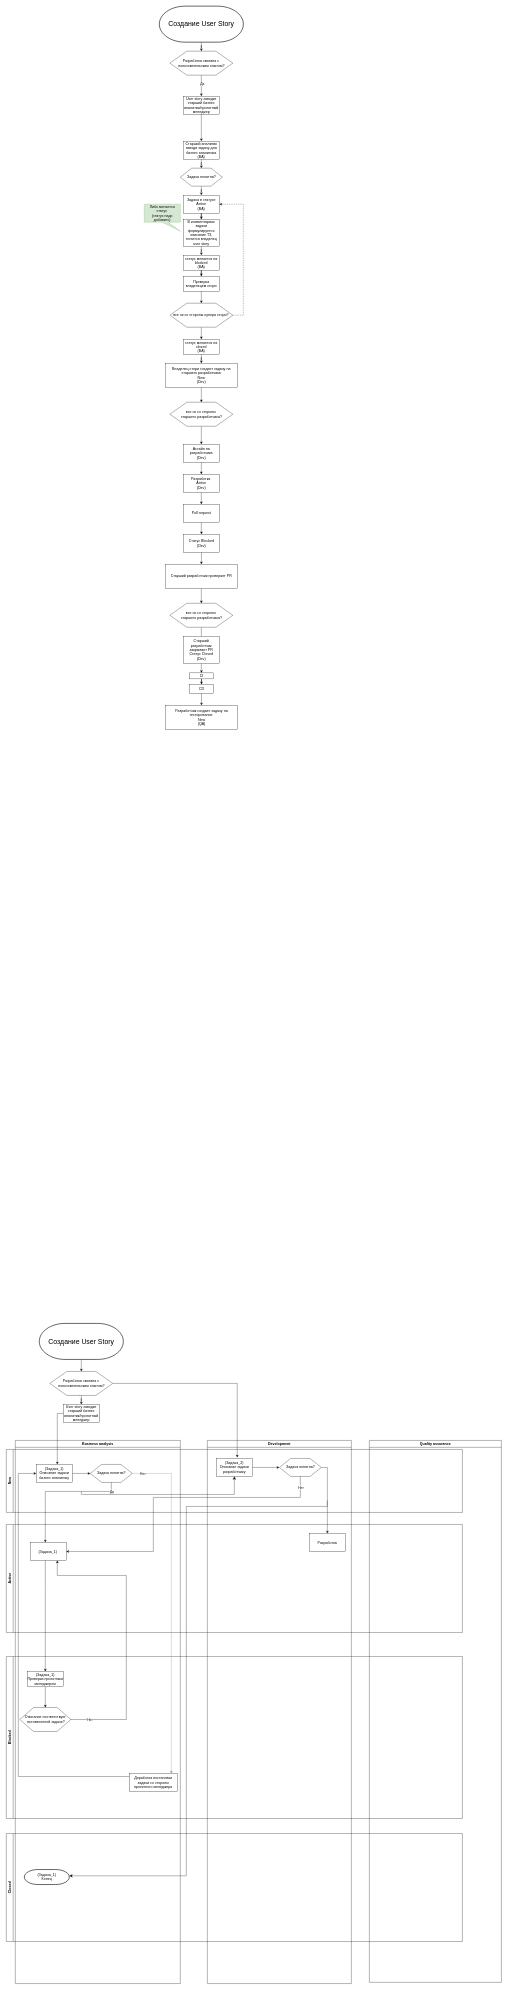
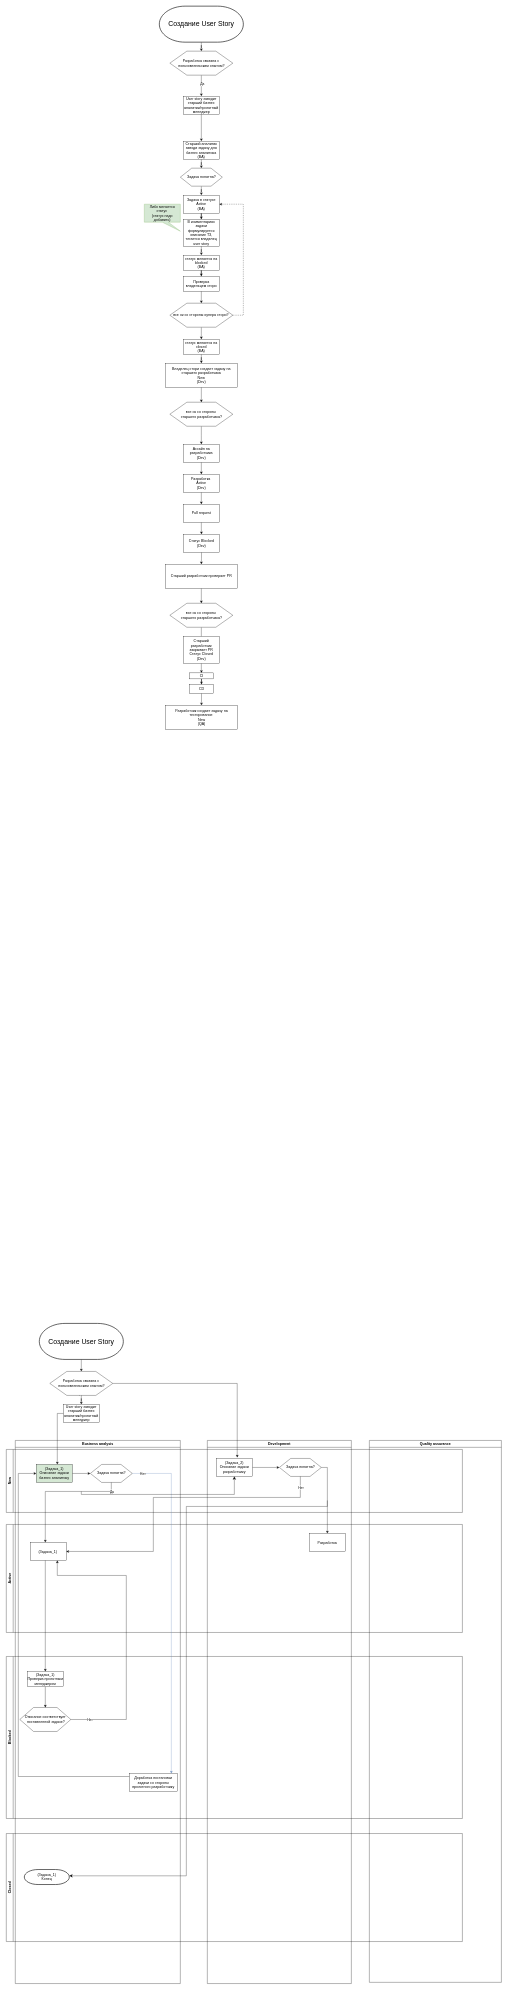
  <mxCell id="0" />
  <mxCell id="1" parent="0" />
  <mxCell id="2" value="" style="edgeStyle=orthogonalEdgeStyle;rounded=0;orthogonalLoop=1;jettySize=auto;html=1;" parent="1" source="3" target="26" edge="1"><mxGeometry relative="1" as="geometry"><mxPoint x="270" y="4640" as="targetPoint" /></mxGeometry></mxCell>
  <mxCell id="3" value="&lt;font style=&quot;font-size: 23px;&quot;&gt;Создание User Story&lt;/font&gt;" style="strokeWidth=2;html=1;shape=mxgraph.flowchart.terminator;whiteSpace=wrap;" parent="1" vertex="1"><mxGeometry x="130" y="4410" width="280" height="120" as="geometry" /></mxCell>
  <mxCell id="4" value="Business analysis" style="swimlane;whiteSpace=wrap;html=1;" parent="1" vertex="1"><mxGeometry x="50" y="4800" width="550" height="1810" as="geometry"><mxRectangle x="40" y="200" width="140" height="30" as="alternateBounds" /></mxGeometry></mxCell>
  <mxCell id="5" value="Blocked" style="swimlane;horizontal=0;whiteSpace=wrap;html=1;movable=1;resizable=1;rotatable=1;deletable=1;editable=1;locked=0;connectable=1;" parent="4" vertex="1"><mxGeometry x="-30" y="720" width="1520" height="540" as="geometry"><mxRectangle x="-30" y="640" width="40" height="70" as="alternateBounds" /></mxGeometry></mxCell>
- <mxCell id="6" value="Доработка постановки задачи со стороны проектного менеджера" style="whiteSpace=wrap;html=1;arcSize=6;movable=1;resizable=1;rotatable=1;deletable=1;editable=1;locked=0;connectable=1;direction=west;" parent="5" vertex="1"><mxGeometry x="410" y="390" width="160" height="60" as="geometry" /></mxCell>
+ <mxCell id="6" value="Доработка постановки задачи со стороны проектного разработчику" style="whiteSpace=wrap;html=1;arcSize=6;movable=1;resizable=1;rotatable=1;deletable=1;editable=1;locked=0;connectable=1;direction=west;" parent="5" vertex="1"><mxGeometry x="410" y="390" width="160" height="60" as="geometry" /></mxCell>
  <mxCell id="7" value="Описание соответствует&lt;div&gt;&amp;nbsp;поставленной задаче?&lt;/div&gt;" style="verticalLabelPosition=middle;verticalAlign=middle;html=1;shape=hexagon;perimeter=hexagonPerimeter2;arcSize=6;size=0.27;labelPosition=center;align=center;" parent="5" vertex="1"><mxGeometry x="45" y="170" width="170" height="80" as="geometry" /></mxCell>
  <mxCell id="8" style="edgeStyle=orthogonalEdgeStyle;rounded=0;orthogonalLoop=1;jettySize=auto;html=1;" parent="5" source="9" target="7" edge="1"><mxGeometry relative="1" as="geometry" /></mxCell>
  <mxCell id="9" value="(Задача_1)&lt;div&gt;Проверка проектным менеджером&lt;/div&gt;" style="whiteSpace=wrap;html=1;arcSize=6;" parent="5" vertex="1"><mxGeometry x="70" y="50" width="120" height="50" as="geometry" /></mxCell>
  <mxCell id="10" value="Closed" style="swimlane;horizontal=0;whiteSpace=wrap;html=1;startSize=23;" parent="4" vertex="1"><mxGeometry x="-30" y="1310" width="1520" height="360" as="geometry"><mxRectangle x="10" y="480" width="40" height="60" as="alternateBounds" /></mxGeometry></mxCell>
  <mxCell id="11" value="(Задача_1)&lt;div&gt;Конец&lt;/div&gt;" style="strokeWidth=2;html=1;shape=mxgraph.flowchart.terminator;whiteSpace=wrap;" parent="10" vertex="1"><mxGeometry x="60" y="120" width="150" height="50" as="geometry" /></mxCell>
  <mxCell id="12" value="Development" style="swimlane;whiteSpace=wrap;html=1;" parent="1" vertex="1"><mxGeometry x="690" y="4800" width="480" height="1810" as="geometry" /></mxCell>
  <mxCell id="13" value="Quality assurance" style="swimlane;whiteSpace=wrap;html=1;" parent="1" vertex="1"><mxGeometry x="1230" y="4800" width="440" height="1806" as="geometry" /></mxCell>
  <mxCell id="14" value="New" style="swimlane;horizontal=0;whiteSpace=wrap;html=1;" parent="1" vertex="1"><mxGeometry x="20" y="4830" width="1520" height="210" as="geometry"><mxRectangle x="10" y="230" width="40" height="50" as="alternateBounds" /></mxGeometry></mxCell>
  <mxCell id="15" style="edgeStyle=orthogonalEdgeStyle;rounded=0;orthogonalLoop=1;jettySize=auto;html=1;" parent="14" source="16" target="17" edge="1"><mxGeometry relative="1" as="geometry" /></mxCell>
- <mxCell id="16" value="(Задача_1) Описание задачи бизнес аналитику" style="whiteSpace=wrap;html=1;arcSize=6;" parent="14" vertex="1"><mxGeometry x="100" y="50" width="120" height="60" as="geometry" /></mxCell>
+ <mxCell id="16" value="(Задача_1) Описание задачи бизнес аналитику" style="whiteSpace=wrap;html=1;arcSize=6;fillColor=#d5e8d4;" parent="14" vertex="1"><mxGeometry x="100" y="50" width="120" height="60" as="geometry" /></mxCell>
  <mxCell id="17" value="Задача понятна?" style="verticalLabelPosition=middle;verticalAlign=middle;html=1;shape=hexagon;perimeter=hexagonPerimeter2;arcSize=6;size=0.27;labelPosition=center;align=center;" parent="14" vertex="1"><mxGeometry x="280" y="50" width="140" height="60" as="geometry" /></mxCell>
  <mxCell id="18" style="edgeStyle=orthogonalEdgeStyle;rounded=0;orthogonalLoop=1;jettySize=auto;html=1;" parent="14" source="19" target="20" edge="1"><mxGeometry relative="1" as="geometry" /></mxCell>
  <mxCell id="19" value="(Задача_2) Описание задачи разработчику" style="whiteSpace=wrap;html=1;arcSize=6;" parent="14" vertex="1"><mxGeometry x="700" y="30" width="120" height="60" as="geometry" /></mxCell>
  <mxCell id="20" value="Задача понятна?" style="verticalLabelPosition=middle;verticalAlign=middle;html=1;shape=hexagon;perimeter=hexagonPerimeter2;arcSize=6;size=0.27;labelPosition=center;align=center;" parent="14" vertex="1"><mxGeometry x="910" y="30" width="140" height="60" as="geometry" /></mxCell>
  <mxCell id="21" value="Active" style="swimlane;horizontal=0;whiteSpace=wrap;html=1;" parent="1" vertex="1"><mxGeometry x="20" y="5080" width="1520" height="360" as="geometry"><mxRectangle x="10" y="480" width="40" height="60" as="alternateBounds" /></mxGeometry></mxCell>
  <mxCell id="22" value="(Задача_1)&amp;nbsp;" style="whiteSpace=wrap;html=1;arcSize=6;" parent="21" vertex="1"><mxGeometry x="80" y="60" width="120" height="60" as="geometry" /></mxCell>
  <mxCell id="23" value="" style="edgeStyle=orthogonalEdgeStyle;rounded=0;orthogonalLoop=1;jettySize=auto;html=1;" parent="1" source="26" target="27" edge="1"><mxGeometry relative="1" as="geometry" /></mxCell>
  <mxCell id="24" value="Да" style="edgeLabel;html=1;align=center;verticalAlign=middle;resizable=0;points=[];" parent="23" vertex="1" connectable="0"><mxGeometry x="0.234" relative="1" as="geometry"><mxPoint y="-17" as="offset" /></mxGeometry></mxCell>
  <mxCell id="25" style="edgeStyle=orthogonalEdgeStyle;rounded=0;orthogonalLoop=1;jettySize=auto;html=1;entryX=0.58;entryY=-0.052;entryDx=0;entryDy=0;entryPerimeter=0;" edge="1" parent="1" source="26" target="19"><mxGeometry relative="1" as="geometry"><mxPoint x="860" y="4750" as="targetPoint" /></mxGeometry></mxCell>
  <mxCell id="26" value="Разработка с&lt;span style=&quot;background-color: initial;&quot;&gt;вязана с&amp;nbsp;&lt;/span&gt;&lt;div&gt;&lt;span style=&quot;background-color: initial;&quot;&gt;пользовательским опытом?&lt;/span&gt;&lt;/div&gt;" style="verticalLabelPosition=middle;verticalAlign=middle;html=1;shape=hexagon;perimeter=hexagonPerimeter2;arcSize=6;size=0.27;labelPosition=center;align=center;" parent="1" vertex="1"><mxGeometry x="165" y="4570" width="210" height="80" as="geometry" /></mxCell>
  <mxCell id="27" value="User story заводит старший бизнес аналитик/проектный менеджер" style="whiteSpace=wrap;html=1;arcSize=6;" parent="1" vertex="1"><mxGeometry x="210" y="4680" width="120" height="60" as="geometry" /></mxCell>
  <mxCell id="28" style="edgeStyle=orthogonalEdgeStyle;rounded=0;orthogonalLoop=1;jettySize=auto;html=1;labelBackgroundColor=#9AC7BF;fillColor=#dae8fc;strokeColor=#6c8ebf;" parent="1" source="17" target="6" edge="1"><mxGeometry relative="1" as="geometry"><Array as="points"><mxPoint x="570" y="4910" /></Array></mxGeometry></mxCell>
  <mxCell id="29" value="Нет" style="edgeLabel;html=1;align=center;verticalAlign=middle;resizable=0;points=[];" parent="28" vertex="1" connectable="0"><mxGeometry x="-0.796" relative="1" as="geometry"><mxPoint x="-81" as="offset" /></mxGeometry></mxCell>
  <mxCell id="30" style="edgeStyle=orthogonalEdgeStyle;rounded=0;orthogonalLoop=1;jettySize=auto;html=1;entryDx=0;entryDy=0;" parent="1" source="6" target="16" edge="1"><mxGeometry relative="1" as="geometry"><Array as="points"><mxPoint x="60" y="5920" /><mxPoint x="60" y="4910" /></Array></mxGeometry></mxCell>
  <mxCell id="31" style="edgeStyle=orthogonalEdgeStyle;rounded=0;orthogonalLoop=1;jettySize=auto;html=1;" parent="1" source="17" target="22" edge="1"><mxGeometry relative="1" as="geometry"><mxPoint x="150" y="5121.143" as="targetPoint" /><Array as="points"><mxPoint x="370" y="4970" /><mxPoint x="150" y="4970" /></Array></mxGeometry></mxCell>
  <mxCell id="32" value="Да" style="edgeLabel;html=1;align=center;verticalAlign=middle;resizable=0;points=[];" parent="31" vertex="1" connectable="0"><mxGeometry x="-0.303" y="-1" relative="1" as="geometry"><mxPoint x="117" as="offset" /></mxGeometry></mxCell>
  <mxCell id="33" value="" style="edgeStyle=orthogonalEdgeStyle;rounded=0;orthogonalLoop=1;jettySize=auto;html=1;" parent="1" source="27" target="16" edge="1"><mxGeometry relative="1" as="geometry"><mxPoint x="279.999" y="4740" as="sourcePoint" /><mxPoint x="189.999" y="4860" as="targetPoint" /><Array as="points"><mxPoint x="190" y="4710" /></Array></mxGeometry></mxCell>
  <mxCell id="34" value="" style="edgeStyle=orthogonalEdgeStyle;rounded=0;orthogonalLoop=1;jettySize=auto;html=1;" parent="1" source="22" target="9" edge="1"><mxGeometry relative="1" as="geometry"><Array as="points"><mxPoint x="150" y="5300" /><mxPoint x="150" y="5300" /></Array></mxGeometry></mxCell>
  <mxCell id="35" style="edgeStyle=orthogonalEdgeStyle;rounded=0;orthogonalLoop=1;jettySize=auto;html=1;entryX=0.75;entryY=1;entryDx=0;entryDy=0;" parent="1" source="7" target="22" edge="1"><mxGeometry relative="1" as="geometry"><mxPoint x="270" y="5190" as="targetPoint" /><Array as="points"><mxPoint x="420" y="5730" /><mxPoint x="420" y="5250" /><mxPoint x="190" y="5250" /></Array></mxGeometry></mxCell>
  <mxCell id="36" value="Нет" style="edgeLabel;html=1;align=center;verticalAlign=middle;resizable=0;points=[];" parent="35" vertex="1" connectable="0"><mxGeometry x="-0.865" relative="1" as="geometry"><mxPoint x="-1" as="offset" /></mxGeometry></mxCell>
  <mxCell id="37" style="edgeStyle=orthogonalEdgeStyle;rounded=0;orthogonalLoop=1;jettySize=auto;html=1;entryX=1;entryY=0.5;entryDx=0;entryDy=0;" parent="1" source="20" target="22" edge="1"><mxGeometry relative="1" as="geometry"><Array as="points"><mxPoint x="1000" y="4990" /><mxPoint x="510" y="4990" /><mxPoint x="510" y="5170" /></Array></mxGeometry></mxCell>
  <mxCell id="38" value="Нет" style="edgeLabel;html=1;align=center;verticalAlign=middle;resizable=0;points=[];" parent="37" vertex="1" connectable="0"><mxGeometry x="-0.931" y="1" relative="1" as="geometry"><mxPoint as="offset" /></mxGeometry></mxCell>
  <mxCell id="39" value="Разработка" style="rounded=0;whiteSpace=wrap;html=1;" parent="1" vertex="1"><mxGeometry x="1030" y="5110" width="120" height="60" as="geometry" /></mxCell>
  <mxCell id="40" style="edgeStyle=orthogonalEdgeStyle;rounded=0;orthogonalLoop=1;jettySize=auto;html=1;" parent="1" source="20" target="39" edge="1"><mxGeometry relative="1" as="geometry"><mxPoint x="1090" y="5140" as="targetPoint" /><Array as="points"><mxPoint x="1090" y="4890" /></Array></mxGeometry></mxCell>
  <mxCell id="41" value="" style="edgeStyle=segmentEdgeStyle;endArrow=classic;html=1;curved=0;rounded=0;endSize=8;startSize=8;" parent="1" target="11" edge="1"><mxGeometry width="50" height="50" relative="1" as="geometry"><mxPoint x="1090" y="5000" as="sourcePoint" /><mxPoint x="200" y="6251.053" as="targetPoint" /><Array as="points"><mxPoint x="1090" y="5020" /><mxPoint x="620" y="5020" /><mxPoint x="620" y="6251" /></Array></mxGeometry></mxCell>
  <mxCell id="42" value="" style="edgeStyle=elbowEdgeStyle;elbow=vertical;endArrow=classic;html=1;curved=0;rounded=0;endSize=8;startSize=8;" edge="1" parent="1" target="19"><mxGeometry width="50" height="50" relative="1" as="geometry"><mxPoint x="270" y="4970" as="sourcePoint" /><mxPoint x="570" y="5070" as="targetPoint" /><Array as="points"><mxPoint x="520" y="4980" /></Array></mxGeometry></mxCell>
  <mxCell id="43" style="edgeStyle=orthogonalEdgeStyle;rounded=0;orthogonalLoop=1;jettySize=auto;html=1;" edge="1" parent="1" source="44" target="47"><mxGeometry relative="1" as="geometry" /></mxCell>
  <mxCell id="44" value="&lt;font style=&quot;font-size: 23px;&quot;&gt;Создание User Story&lt;/font&gt;" style="strokeWidth=2;html=1;shape=mxgraph.flowchart.terminator;whiteSpace=wrap;" vertex="1" parent="1"><mxGeometry x="530" y="20" width="280" height="120" as="geometry" /></mxCell>
  <mxCell id="45" style="edgeStyle=orthogonalEdgeStyle;rounded=0;orthogonalLoop=1;jettySize=auto;html=1;" edge="1" parent="1" source="47" target="49"><mxGeometry relative="1" as="geometry" /></mxCell>
  <mxCell id="46" value="Да" style="edgeLabel;html=1;align=center;verticalAlign=middle;resizable=0;points=[];" vertex="1" connectable="0" parent="45"><mxGeometry x="-0.171" y="2" relative="1" as="geometry"><mxPoint as="offset" /></mxGeometry></mxCell>
  <mxCell id="47" value="Разработка с&lt;span style=&quot;background-color: initial;&quot;&gt;вязана с&amp;nbsp;&lt;/span&gt;&lt;div&gt;&lt;span style=&quot;background-color: initial;&quot;&gt;пользовательским опытом?&lt;/span&gt;&lt;/div&gt;" style="verticalLabelPosition=middle;verticalAlign=middle;html=1;shape=hexagon;perimeter=hexagonPerimeter2;arcSize=6;size=0.27;labelPosition=center;align=center;" vertex="1" parent="1"><mxGeometry x="565" y="170" width="210" height="80" as="geometry" /></mxCell>
  <mxCell id="48" style="edgeStyle=orthogonalEdgeStyle;rounded=0;orthogonalLoop=1;jettySize=auto;html=1;" edge="1" parent="1" source="49" target="51"><mxGeometry relative="1" as="geometry" /></mxCell>
  <mxCell id="49" value="User story заводит старший бизнес аналитик/проектный менеджер" style="whiteSpace=wrap;html=1;arcSize=6;" vertex="1" parent="1"><mxGeometry x="610" y="320" width="120" height="60" as="geometry" /></mxCell>
  <mxCell id="50" style="edgeStyle=orthogonalEdgeStyle;rounded=0;orthogonalLoop=1;jettySize=auto;html=1;" edge="1" parent="1" source="51" target="53"><mxGeometry relative="1" as="geometry" /></mxCell>
  <mxCell id="51" value="Старший аналитик заводи задачу для бизнес аналитика&lt;br&gt;(BA)" style="whiteSpace=wrap;html=1;arcSize=6;" vertex="1" parent="1"><mxGeometry x="610" y="470" width="120" height="60" as="geometry" /></mxCell>
  <mxCell id="52" style="edgeStyle=orthogonalEdgeStyle;rounded=0;orthogonalLoop=1;jettySize=auto;html=1;" edge="1" parent="1" source="53" target="55"><mxGeometry relative="1" as="geometry"><mxPoint x="670" y="710" as="targetPoint" /></mxGeometry></mxCell>
  <mxCell id="53" value="Задача понятна?" style="verticalLabelPosition=middle;verticalAlign=middle;html=1;shape=hexagon;perimeter=hexagonPerimeter2;arcSize=6;size=0.27;labelPosition=center;align=center;" vertex="1" parent="1"><mxGeometry x="600" y="560" width="140" height="60" as="geometry" /></mxCell>
  <mxCell id="54" style="edgeStyle=orthogonalEdgeStyle;rounded=0;orthogonalLoop=1;jettySize=auto;html=1;" edge="1" parent="1" source="55" target="57"><mxGeometry relative="1" as="geometry"><mxPoint x="670" y="790" as="targetPoint" /></mxGeometry></mxCell>
  <mxCell id="55" value="Задача в статусе Active&lt;br&gt;(BA)" style="whiteSpace=wrap;html=1;arcSize=6;" vertex="1" parent="1"><mxGeometry x="610" y="650" width="120" height="60" as="geometry" /></mxCell>
  <mxCell id="56" style="edgeStyle=orthogonalEdgeStyle;rounded=0;orthogonalLoop=1;jettySize=auto;html=1;" edge="1" parent="1" source="57" target="66"><mxGeometry relative="1" as="geometry" /></mxCell>
  <mxCell id="57" value="В комментариях задачи формулируется описание ТЗ, тегается владелец user story" style="whiteSpace=wrap;html=1;arcSize=6;" vertex="1" parent="1"><mxGeometry x="610" y="730" width="120" height="90" as="geometry" /></mxCell>
  <mxCell id="58" style="edgeStyle=orthogonalEdgeStyle;rounded=0;orthogonalLoop=1;jettySize=auto;html=1;" edge="1" parent="1" source="59" target="62"><mxGeometry relative="1" as="geometry" /></mxCell>
  <mxCell id="59" value="&lt;div&gt;Проверка владельцем стори&lt;/div&gt;" style="whiteSpace=wrap;html=1;arcSize=6;" vertex="1" parent="1"><mxGeometry x="610" y="920" width="120" height="50" as="geometry" /></mxCell>
  <mxCell id="60" style="edgeStyle=orthogonalEdgeStyle;rounded=0;orthogonalLoop=1;jettySize=auto;html=1;" edge="1" parent="1" source="62"><mxGeometry relative="1" as="geometry"><mxPoint x="670" y="1130" as="targetPoint" /></mxGeometry></mxCell>
  <mxCell id="61" style="edgeStyle=orthogonalEdgeStyle;rounded=0;orthogonalLoop=1;jettySize=auto;html=1;entryX=1;entryY=0.5;entryDx=0;entryDy=0;dashed=1;" edge="1" parent="1" source="62" target="55"><mxGeometry relative="1" as="geometry"><Array as="points"><mxPoint x="810" y="1050" /><mxPoint x="810" y="680" /></Array></mxGeometry></mxCell>
  <mxCell id="62" value="все ок со стороны оунера стори?&amp;nbsp;" style="verticalLabelPosition=middle;verticalAlign=middle;html=1;shape=hexagon;perimeter=hexagonPerimeter2;arcSize=6;size=0.27;labelPosition=center;align=center;" vertex="1" parent="1"><mxGeometry x="565" y="1010" width="210" height="80" as="geometry" /></mxCell>
  <mxCell id="63" style="edgeStyle=orthogonalEdgeStyle;rounded=0;orthogonalLoop=1;jettySize=auto;html=1;" edge="1" parent="1" source="64" target="68"><mxGeometry relative="1" as="geometry" /></mxCell>
  <mxCell id="64" value="&lt;div&gt;Владелец стори создает задачу на старшего разработчика&lt;/div&gt;&lt;div&gt;New&lt;/div&gt;&lt;div&gt;(Dev)&lt;/div&gt;" style="whiteSpace=wrap;html=1;arcSize=6;" vertex="1" parent="1"><mxGeometry x="550" y="1210" width="240" height="80" as="geometry" /></mxCell>
  <mxCell id="65" style="edgeStyle=orthogonalEdgeStyle;rounded=0;orthogonalLoop=1;jettySize=auto;html=1;" edge="1" parent="1" source="66" target="59"><mxGeometry relative="1" as="geometry" /></mxCell>
  <mxCell id="66" value="&lt;div&gt;статус меняется на blocked&lt;/div&gt;&lt;div&gt;(BA)&lt;/div&gt;" style="whiteSpace=wrap;html=1;arcSize=6;" vertex="1" parent="1"><mxGeometry x="610" y="850" width="120" height="50" as="geometry" /></mxCell>
  <mxCell id="67" style="edgeStyle=orthogonalEdgeStyle;rounded=0;orthogonalLoop=1;jettySize=auto;html=1;" edge="1" parent="1" source="68"><mxGeometry relative="1" as="geometry"><mxPoint x="670" y="1480" as="targetPoint" /></mxGeometry></mxCell>
  <mxCell id="68" value="все ок со стороны&amp;nbsp;&lt;div&gt;старшего разработчика?&lt;/div&gt;" style="verticalLabelPosition=middle;verticalAlign=middle;html=1;shape=hexagon;perimeter=hexagonPerimeter2;arcSize=6;size=0.27;labelPosition=center;align=center;" vertex="1" parent="1"><mxGeometry x="565" y="1340" width="210" height="80" as="geometry" /></mxCell>
  <mxCell id="69" style="edgeStyle=orthogonalEdgeStyle;rounded=0;orthogonalLoop=1;jettySize=auto;html=1;" edge="1" parent="1" source="70" target="64"><mxGeometry relative="1" as="geometry" /></mxCell>
  <mxCell id="70" value="&lt;div&gt;статус меняется на closed&lt;/div&gt;&lt;div&gt;(BA)&lt;/div&gt;" style="whiteSpace=wrap;html=1;arcSize=6;" vertex="1" parent="1"><mxGeometry x="610" y="1130" width="120" height="50" as="geometry" /></mxCell>
  <mxCell id="71" value="" style="edgeStyle=orthogonalEdgeStyle;rounded=0;orthogonalLoop=1;jettySize=auto;html=1;" edge="1" parent="1" source="72" target="75"><mxGeometry relative="1" as="geometry" /></mxCell>
  <mxCell id="72" value="Ассайн на разработчика&lt;div&gt;(Dev)&lt;/div&gt;" style="rounded=0;whiteSpace=wrap;html=1;" vertex="1" parent="1"><mxGeometry x="610" y="1480" width="120" height="60" as="geometry" /></mxCell>
  <mxCell id="73" value="Либо меняется статус&amp;nbsp;&lt;div&gt;(статус надо добавить)&lt;/div&gt;" style="shape=callout;whiteSpace=wrap;html=1;perimeter=calloutPerimeter;position2=1;fillColor=#d5e8d4;strokeColor=#82b366;" vertex="1" parent="1"><mxGeometry x="480" y="680" width="120" height="90" as="geometry" /></mxCell>
  <mxCell id="74" value="" style="edgeStyle=orthogonalEdgeStyle;rounded=0;orthogonalLoop=1;jettySize=auto;html=1;" edge="1" parent="1" source="75" target="77"><mxGeometry relative="1" as="geometry" /></mxCell>
  <mxCell id="75" value="Разработка&amp;nbsp;&lt;div&gt;Active&lt;/div&gt;&lt;div&gt;(Dev)&lt;/div&gt;" style="whiteSpace=wrap;html=1;rounded=0;" vertex="1" parent="1"><mxGeometry x="610" y="1580" width="120" height="60" as="geometry" /></mxCell>
  <mxCell id="76" value="" style="edgeStyle=orthogonalEdgeStyle;rounded=0;orthogonalLoop=1;jettySize=auto;html=1;" edge="1" parent="1" source="77" target="79"><mxGeometry relative="1" as="geometry" /></mxCell>
  <mxCell id="77" value="Pull request" style="whiteSpace=wrap;html=1;rounded=0;" vertex="1" parent="1"><mxGeometry x="610" y="1680" width="120" height="60" as="geometry" /></mxCell>
  <mxCell id="78" style="edgeStyle=orthogonalEdgeStyle;rounded=0;orthogonalLoop=1;jettySize=auto;html=1;" edge="1" parent="1" source="79" target="81"><mxGeometry relative="1" as="geometry" /></mxCell>
  <mxCell id="79" value="Статус Blocked&lt;div&gt;(Dev)&lt;/div&gt;" style="whiteSpace=wrap;html=1;rounded=0;" vertex="1" parent="1"><mxGeometry x="610" y="1780" width="121" height="60" as="geometry" /></mxCell>
  <mxCell id="80" style="edgeStyle=orthogonalEdgeStyle;rounded=0;orthogonalLoop=1;jettySize=auto;html=1;" edge="1" parent="1" source="81" target="83"><mxGeometry relative="1" as="geometry" /></mxCell>
  <mxCell id="81" value="Старший разработчик проверяет PR" style="whiteSpace=wrap;html=1;arcSize=6;" vertex="1" parent="1"><mxGeometry x="550" y="1880" width="240" height="80" as="geometry" /></mxCell>
  <mxCell id="82" style="edgeStyle=orthogonalEdgeStyle;rounded=0;orthogonalLoop=1;jettySize=auto;html=1;" edge="1" parent="1" source="83"><mxGeometry relative="1" as="geometry"><mxPoint x="670" y="2150" as="targetPoint" /></mxGeometry></mxCell>
  <mxCell id="83" value="все ок со стороны&amp;nbsp;&lt;div&gt;старшего разработчика?&lt;/div&gt;" style="verticalLabelPosition=middle;verticalAlign=middle;html=1;shape=hexagon;perimeter=hexagonPerimeter2;arcSize=6;size=0.27;labelPosition=center;align=center;" vertex="1" parent="1"><mxGeometry x="565" y="2010" width="210" height="80" as="geometry" /></mxCell>
  <mxCell id="84" style="edgeStyle=orthogonalEdgeStyle;rounded=0;orthogonalLoop=1;jettySize=auto;html=1;entryX=0.5;entryY=0;entryDx=0;entryDy=0;" edge="1" parent="1" source="85" target="87"><mxGeometry relative="1" as="geometry" /></mxCell>
  <mxCell id="85" value="Старший разработчик закрывает PR&lt;div&gt;Статус Closed&lt;div&gt;(Dev)&lt;/div&gt;&lt;/div&gt;" style="whiteSpace=wrap;html=1;rounded=0;" vertex="1" parent="1"><mxGeometry x="610" y="2120" width="120" height="90" as="geometry" /></mxCell>
  <mxCell id="86" style="edgeStyle=orthogonalEdgeStyle;rounded=0;orthogonalLoop=1;jettySize=auto;html=1;" edge="1" parent="1" source="87" target="89"><mxGeometry relative="1" as="geometry" /></mxCell>
  <mxCell id="87" value="CI" style="whiteSpace=wrap;html=1;rounded=0;" vertex="1" parent="1"><mxGeometry x="630.5" y="2242" width="80" height="20" as="geometry" /></mxCell>
  <mxCell id="88" style="edgeStyle=orthogonalEdgeStyle;rounded=0;orthogonalLoop=1;jettySize=auto;html=1;" edge="1" parent="1" source="89" target="90"><mxGeometry relative="1" as="geometry" /></mxCell>
  <mxCell id="89" value="CD" style="whiteSpace=wrap;html=1;rounded=0;" vertex="1" parent="1"><mxGeometry x="630.5" y="2280" width="80" height="30" as="geometry" /></mxCell>
  <mxCell id="90" value="Разработчик создает задачу на тестирование&amp;nbsp;&lt;div&gt;New&lt;br&gt;&lt;div&gt;(QA)&lt;/div&gt;&lt;/div&gt;" style="whiteSpace=wrap;html=1;arcSize=6;" vertex="1" parent="1"><mxGeometry x="550.5" y="2350" width="240" height="80" as="geometry" /></mxCell>
